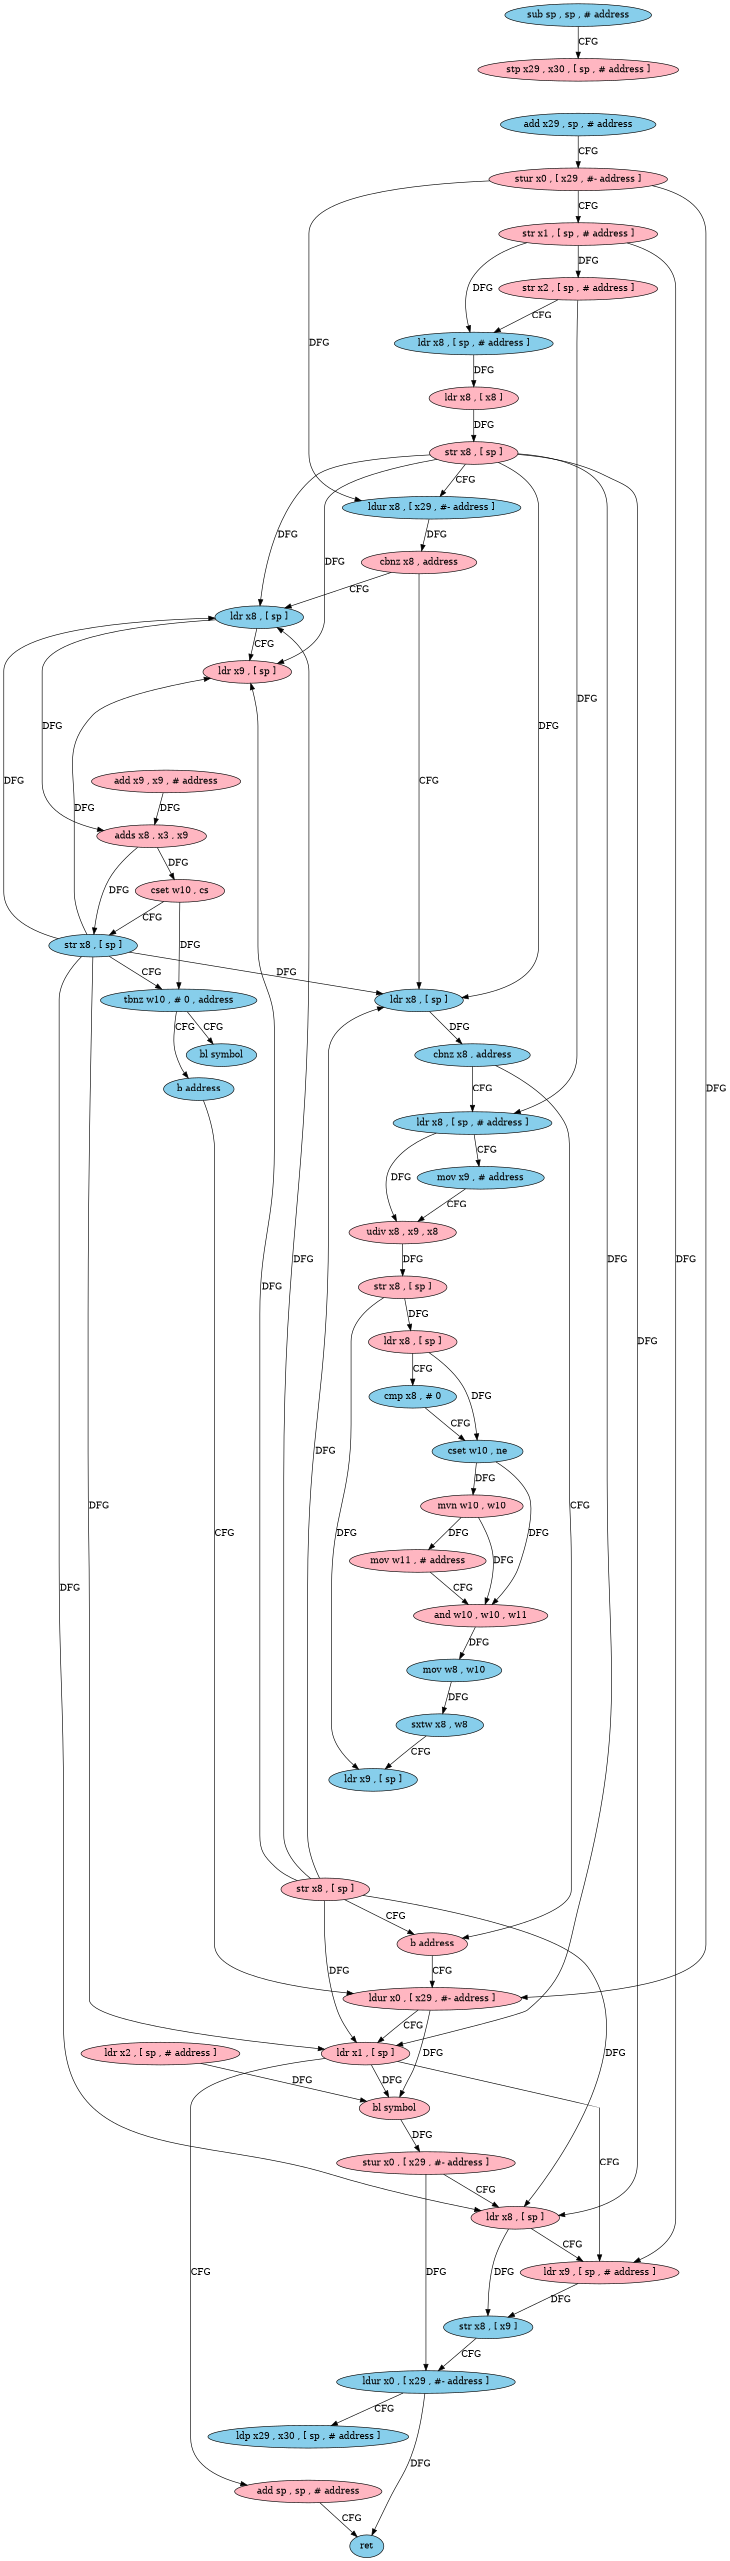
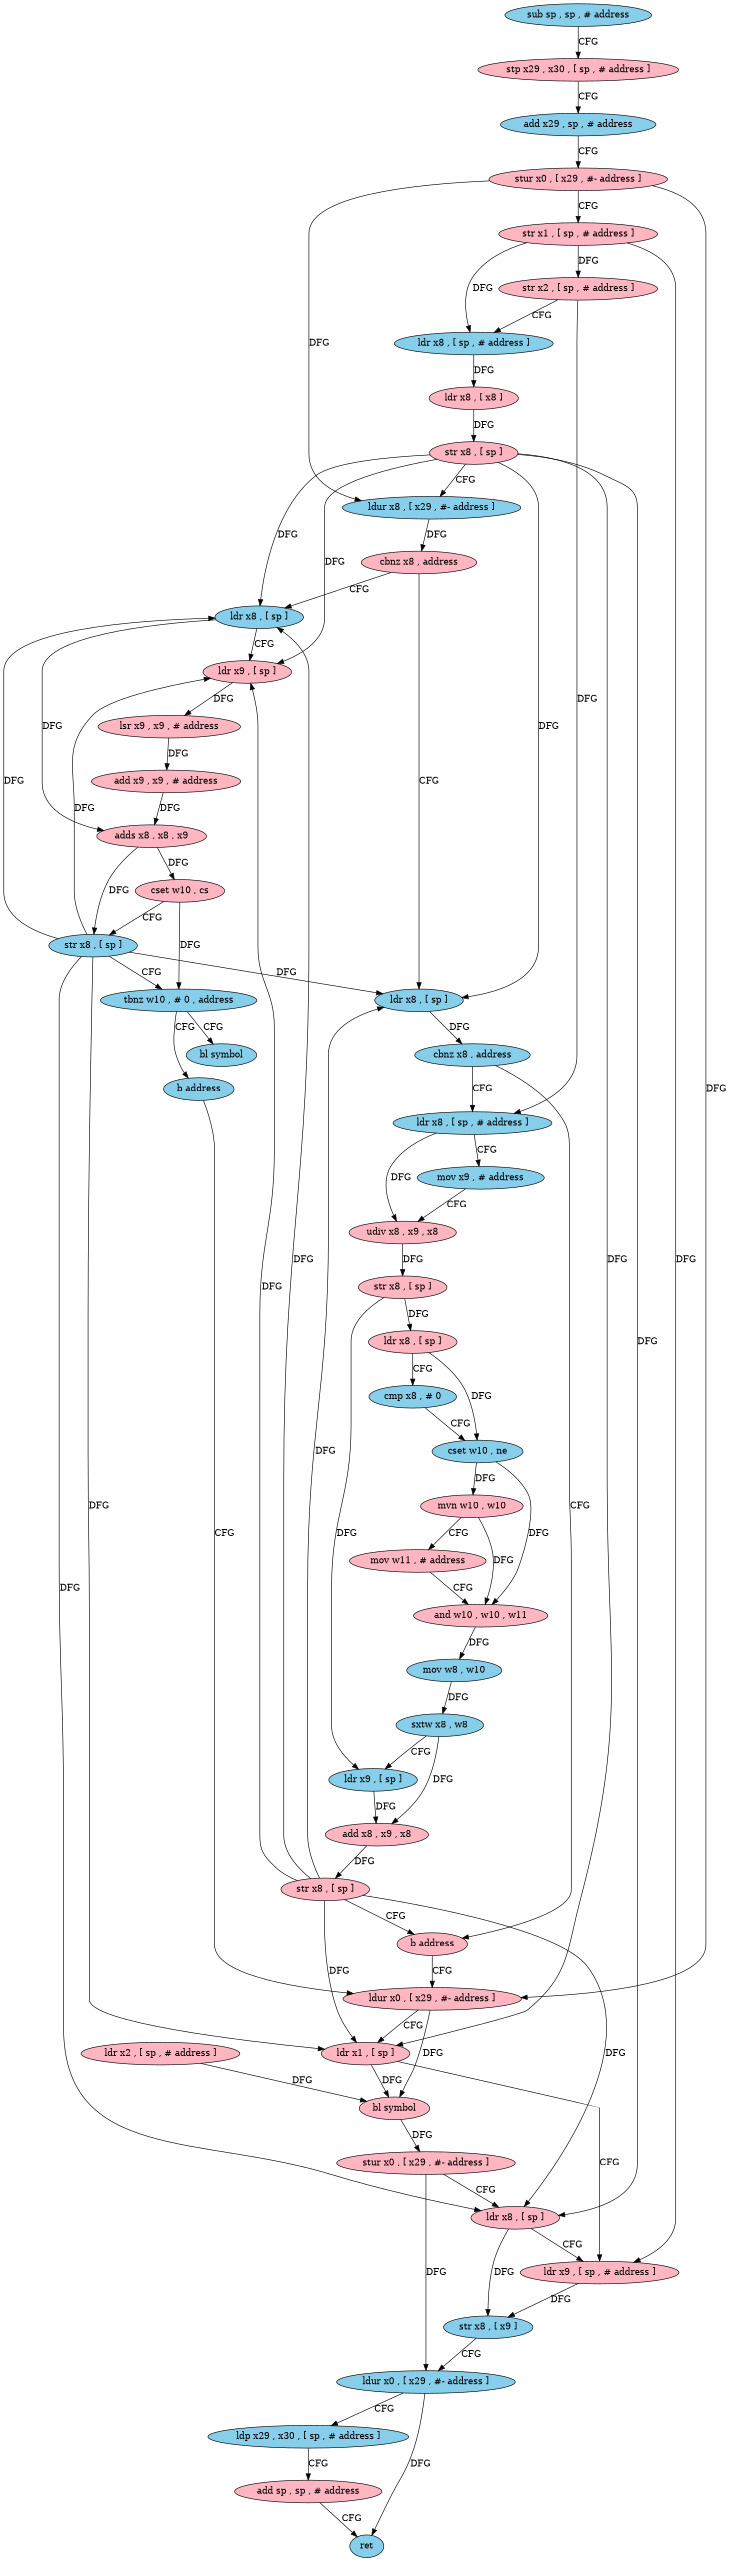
  digraph {
    node [fillcolor=lightpink style=filled]
    n1 [fillcolor=skyblue label="sub sp , sp , # address"]
    n2 [label="stp x29 , x30 , [ sp , # address ]"]
    n3 [fillcolor=skyblue label="add x29 , sp , # address"]
    n4 [label="stur x0 , [ x29 , #- address ]"]
    n5 [label="str x1 , [ sp , # address ]"]
    n6 [fillcolor=skyblue label="ldur x8 , [ x29 , #- address ]"]
    n7 [label="ldur x0 , [ x29 , #- address ]"]
    n8 [label="str x2 , [ sp , # address ]"]
    n9 [fillcolor=skyblue label="ldr x8 , [ sp , # address ]"]
    n10 [label="ldr x9 , [ sp , # address ]"]
    n11 [label="cbnz x8 , address"]
    n12 [label="ldr x1 , [ sp ]"]
    n13 [label="bl symbol"]
    n14 [fillcolor=skyblue label="ldr x8 , [ sp , # address ]"]
    n15 [label="ldr x8 , [ x8 ]"]
    n16 [fillcolor=skyblue label="str x8 , [ x9 ]"]
    n17 [fillcolor=skyblue label="mov x9 , # address"]
    n18 [label="udiv x8 , x9 , x8"]
    n19 [label="ldr x2 , [ sp , # address ]"]
    n20 [label="str x8 , [ sp ]"]
    n21 [fillcolor=skyblue label="ldr x8 , [ sp ]"]
    n22 [fillcolor=skyblue label="ldr x8 , [ sp ]"]
    n23 [label="ldr x9 , [ sp ]"]
    n24 [label="ldr x8 , [ sp ]"]
-   n25 [label="adds x8 , x3 , x9"]
+   n25 [label="adds x8 , x8 , x9"]
    n26 [fillcolor=skyblue label="cbnz x8 , address"]
+   n27 [label="lsr x9 , x9 , # address"]
    n28 [label="cset w10 , cs"]
    n29 [fillcolor=skyblue label="str x8 , [ sp ]"]
    n30 [label="b address"]
    n31 [label="add x9 , x9 , # address"]
    n32 [fillcolor=skyblue label="tbnz w10 , # 0 , address"]
    n33 [fillcolor=skyblue label="bl symbol"]
    n34 [fillcolor=skyblue label="b address"]
    n35 [label="str x8 , [ sp ]"]
    n36 [label="stur x0 , [ x29 , #- address ]"]
    n37 [label="ldr x8 , [ sp ]"]
    n38 [fillcolor=skyblue label="ldr x9 , [ sp ]"]
    n39 [fillcolor=skyblue label="cmp x8 , # 0"]
    n40 [fillcolor=skyblue label="cset w10 , ne"]
+   n41 [label="add x8 , x9 , x8"]
    n42 [label="mvn w10 , w10"]
    n43 [label="and w10 , w10 , w11"]
    n44 [label="mov w11 , # address"]
    n45 [fillcolor=skyblue label="mov w8 , w10"]
    n46 [fillcolor=skyblue label="sxtw x8 , w8"]
    n47 [label="str x8 , [ sp ]"]
    n48 [fillcolor=skyblue label="ldur x0 , [ x29 , #- address ]"]
    n49 [fillcolor=skyblue label="ldp x29 , x30 , [ sp , # address ]"]
    n50 [fillcolor=skyblue label=ret]
    n51 [label="add sp , sp , # address"]
    n1 -> n2 [label=CFG]
+   n2 -> n3 [label=CFG]
    n3 -> n4 [label=CFG]
    n4 -> n5 [label=CFG]
    n4 -> n6 [label=DFG]
    n4 -> n7 [label=DFG]
    n5 -> n8 [label=DFG]
    n5 -> n9 [label=DFG]
    n5 -> n10 [label=DFG]
    n6 -> n11 [label=DFG]
    n7 -> n12 [label=CFG]
    n7 -> n13 [label=DFG]
    n8 -> n9 [label=CFG]
    n8 -> n14 [label=DFG]
    n9 -> n15 [label=DFG]
    n10 -> n16 [label=DFG]
    n11 -> n21 [label=CFG]
    n11 -> n22 [label=CFG]
    n12 -> n10 [label=CFG]
    n12 -> n13 [label=DFG]
    n13 -> n36 [label=DFG]
    n14 -> n17 [label=CFG]
    n14 -> n18 [label=DFG]
    n15 -> n20 [label=DFG]
    n16 -> n48 [label=CFG]
    n17 -> n18 [label=CFG]
    n18 -> n35 [label=DFG]
    n19 -> n13 [label=DFG]
    n20 -> n6 [label=CFG]
    n20 -> n12 [label=DFG]
    n20 -> n21 [label=DFG]
    n20 -> n22 [label=DFG]
    n20 -> n23 [label=DFG]
    n20 -> n24 [label=DFG]
    n21 -> n23 [label=CFG]
    n21 -> n25 [label=DFG]
    n22 -> n26 [label=DFG]
+   n23 -> n27 [label=DFG]
    n24 -> n10 [label=CFG]
    n24 -> n16 [label=DFG]
    n25 -> n28 [label=DFG]
    n25 -> n29 [label=DFG]
    n26 -> n14 [label=CFG]
    n26 -> n30 [label=CFG]
+   n27 -> n31 [label=DFG]
    n28 -> n29 [label=CFG]
    n28 -> n32 [label=DFG]
    n29 -> n12 [label=DFG]
    n29 -> n21 [label=DFG]
    n29 -> n22 [label=DFG]
    n29 -> n23 [label=DFG]
    n29 -> n24 [label=DFG]
    n29 -> n32 [label=CFG]
    n30 -> n7 [label=CFG]
    n31 -> n25 [label=DFG]
    n32 -> n33 [label=CFG]
    n32 -> n34 [label=CFG]
    n34 -> n7 [label=CFG]
    n35 -> n37 [label=DFG]
    n35 -> n38 [label=DFG]
    n36 -> n24 [label=CFG]
    n36 -> n48 [label=DFG]
    n37 -> n39 [label=CFG]
    n37 -> n40 [label=DFG]
+   n38 -> n41 [label=DFG]
    n39 -> n40 [label=CFG]
    n40 -> n42 [label=DFG]
    n40 -> n43 [label=DFG]
+   n41 -> n47 [label=DFG]
    n42 -> n43 [label=DFG]
-   n42 -> n44 [label=DFG]
+   n42 -> n44 [label=CFG]
    n43 -> n45 [label=DFG]
    n44 -> n43 [label=CFG]
    n45 -> n46 [label=DFG]
    n46 -> n38 [label=CFG]
+   n46 -> n41 [label=DFG]
    n47 -> n12 [label=DFG]
    n47 -> n21 [label=DFG]
    n47 -> n22 [label=DFG]
    n47 -> n23 [label=DFG]
    n47 -> n24 [label=DFG]
    n47 -> n30 [label=CFG]
    n48 -> n49 [label=CFG]
    n48 -> n50 [label=DFG]
-   n12 -> n51 [label=CFG]
+   n49 -> n51 [label=CFG]
    n51 -> n50 [label=CFG]
  }
